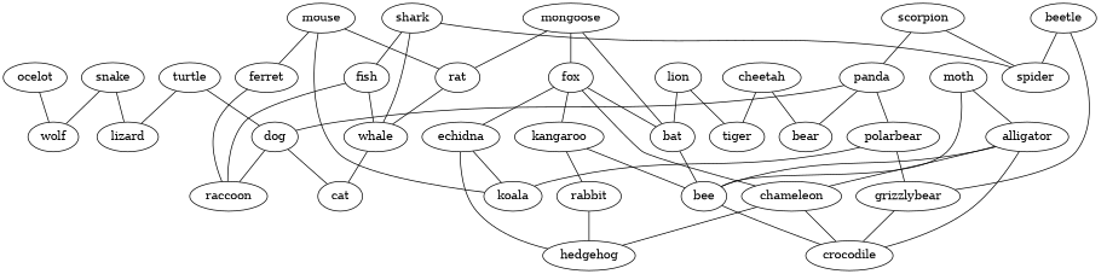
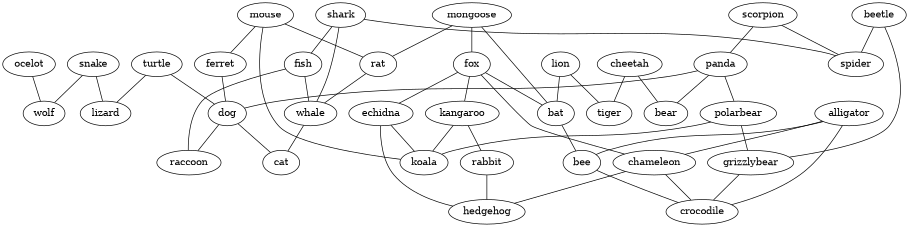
  strict graph {
    edge [weight=1]
    turtle
    dog
    lizard
    cat
    raccoon
    shark
    fish
    spider
    whale
-   moth
    alligator
    bee
    chameleon
    crocodile
    mongoose
    fox
    rat
    bat
    kangaroo
    echidna
    lion
    tiger
    ocelot
    wolf
    beetle
    grizzlybear
    hedgehog
    mouse
    ferret
    koala
    scorpion
    panda
    polarbear
    bear
    rabbit
    cheetah
    snake
    turtle -- dog
    turtle -- lizard
    dog -- cat
    dog -- raccoon
    shark -- fish
    shark -- spider
    shark -- whale
    fish -- raccoon
    fish -- whale
    whale -- cat
-   moth -- alligator
-   moth -- bee
    alligator -- bee
    alligator -- chameleon
    alligator -- crocodile
    bee -- crocodile
    chameleon -- crocodile
    chameleon -- hedgehog
    mongoose -- fox
    mongoose -- rat
    mongoose -- bat
    fox -- chameleon
    fox -- bat
    fox -- kangaroo
    fox -- echidna
    rat -- whale
    bat -- bee
-   kangaroo -- bee
+   kangaroo -- koala
    kangaroo -- rabbit
    echidna -- hedgehog
    echidna -- koala
    lion -- bat
    lion -- tiger
    ocelot -- wolf
    beetle -- spider
    beetle -- grizzlybear
    grizzlybear -- crocodile
    mouse -- rat
    mouse -- ferret
    mouse -- koala
-   ferret -- raccoon
+   ferret -- dog
    scorpion -- spider
    scorpion -- panda
    panda -- dog
    panda -- polarbear
    panda -- bear
    polarbear -- grizzlybear
    polarbear -- koala
    rabbit -- hedgehog
    cheetah -- tiger
    cheetah -- bear
    snake -- lizard
    snake -- wolf
  }
